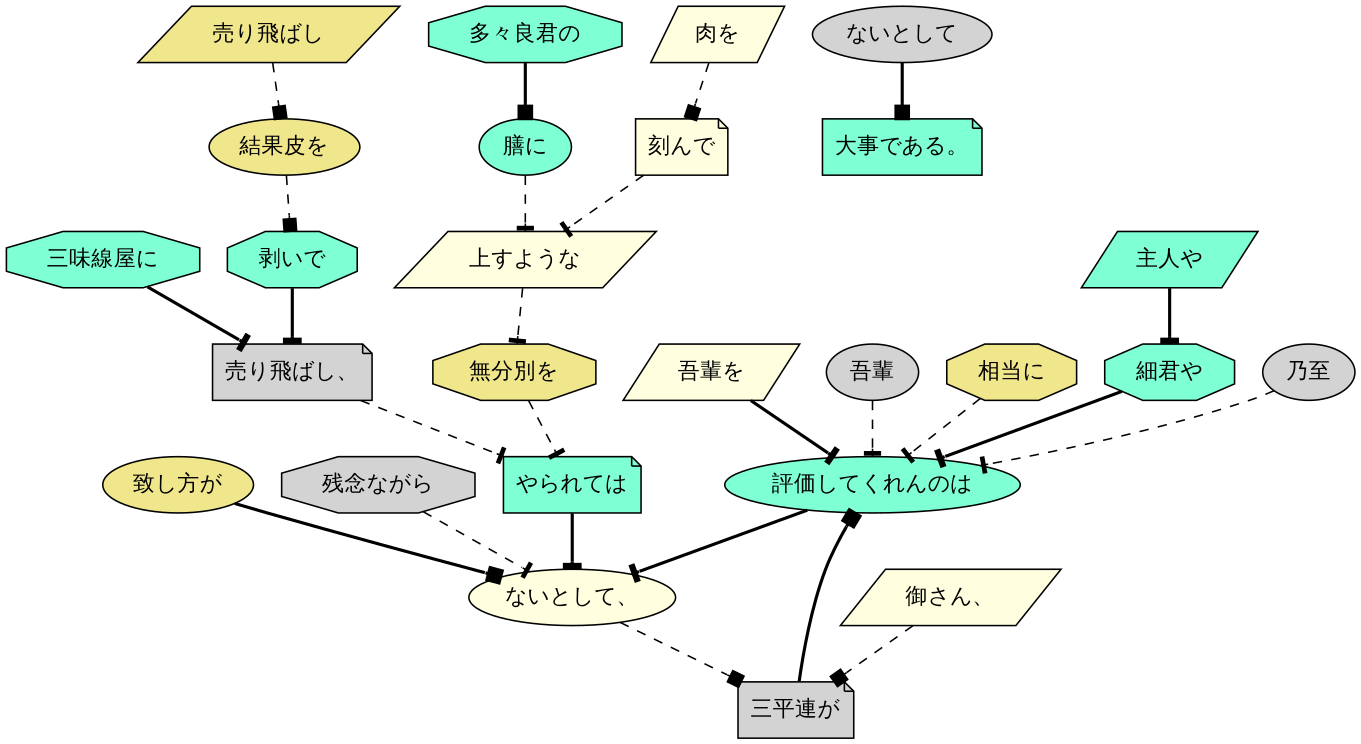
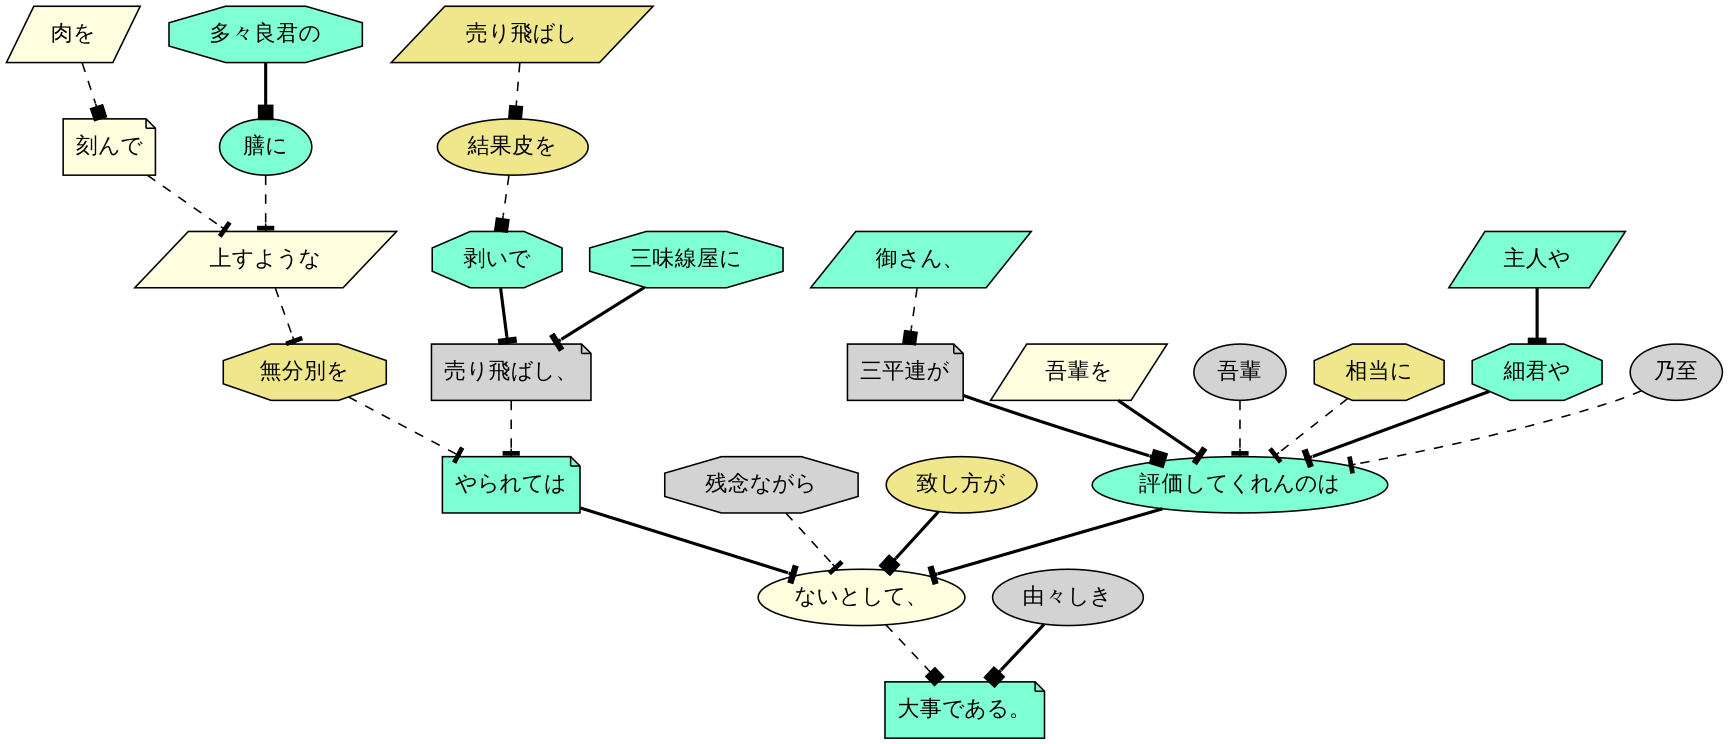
  digraph {
    fontname="Open Sans"
    node [fillcolor=aquamarine fontname="Open Sans" shape=ellipse style=filled]
    edge [arrowhead=tee fontname="Open Sans" style=dashed]
    n1 [label="主人や" shape=parallelogram]
    n2 [label="細君や" shape=octagon]
    n3 [label="評価してくれんのは"]
    n4 [fillcolor=lightyellow label="ないとして、"]
    n5 [fillcolor=lightgrey label="乃至"]
-   n6 [fillcolor=lightyellow label="御さん、" shape=parallelogram]
+   n6 [label="御さん、" shape=parallelogram]
    n7 [fillcolor=lightgrey label="三平連が" shape=note]
    n8 [fillcolor=lightyellow label="吾輩を" shape=parallelogram]
    n9 [fillcolor=lightgrey label="吾輩"]
    n10 [fillcolor=khaki label="相当に" shape=octagon]
    n11 [label="大事である。" shape=note]
    n12 [fillcolor=lightgrey label="残念ながら" shape=octagon]
    n13 [fillcolor=khaki label="致し方が"]
    n14 [fillcolor=khaki label="売り飛ばし" shape=parallelogram]
    n15 [fillcolor=khaki label="結果皮を"]
    n16 [label="剥いで" shape=octagon]
    n17 [fillcolor=lightgrey label="売り飛ばし、" shape=note]
    n18 [label="やられては" shape=note]
    n19 [label="三味線屋に" shape=octagon]
    n20 [fillcolor=lightyellow label="肉を" shape=parallelogram]
    n21 [fillcolor=lightyellow label="刻んで" shape=note]
    n22 [fillcolor=lightyellow label="上すような" shape=parallelogram]
    n23 [fillcolor=khaki label="無分別を" shape=octagon]
    n24 [label="多々良君の" shape=octagon]
    n25 [label="膳に"]
-   n26 [fillcolor=lightgrey label="ないとして"]
+   n26 [fillcolor=lightgrey label="由々しき"]
    n1 -> n2 [style=bold]
    n2 -> n3 [style=bold]
    n3 -> n4 [style=bold]
-   n4 -> n7 [arrowhead=box]
+   n4 -> n11 [arrowhead=box]
    n5 -> n3
    n6 -> n7 [arrowhead=box]
    n7 -> n3 [arrowhead=box style=bold]
    n8 -> n3 [style=bold]
    n9 -> n3
    n10 -> n3
    n12 -> n4
    n13 -> n4 [arrowhead=box style=bold]
    n14 -> n15 [arrowhead=box]
    n15 -> n16 [arrowhead=box]
    n16 -> n17 [style=bold]
    n17 -> n18
    n18 -> n4 [style=bold]
    n19 -> n17 [style=bold]
    n20 -> n21 [arrowhead=box]
    n21 -> n22
    n22 -> n23
    n23 -> n18
    n24 -> n25 [arrowhead=box style=bold]
    n25 -> n22
    n26 -> n11 [arrowhead=box style=bold]
  }
